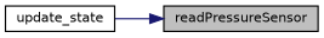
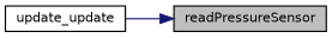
  digraph {
    rankdir=RL
    node [color=black fontname=Helvetica fontsize=10 shape=record style=filled]
    n1 [fillcolor=grey75 fontcolor=black height=0.2 label=readPressureSensor width=0.4]
-   n2 [fillcolor=white height=0.2 label=update_state width=0.4]
+   n2 [fillcolor=white height=0.2 label=update_update width=0.4]
    n1 -> n2 [color=midnightblue dir=back fontname=Helvetica fontsize=10 labelfontname=Helvetica labelfontsize=10 style=solid]
  }
